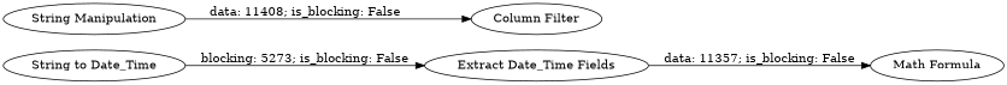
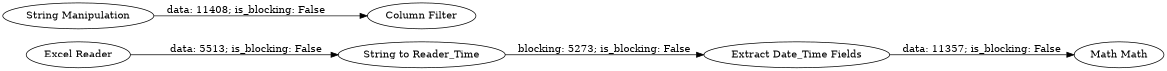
  digraph {
    rankdir=LR
-   n1 [label="String to Date_Time"]
+   n1 [label="String to Reader_Time"]
    n2 [label="Extract Date_Time Fields"]
-   n3 [label="Math Formula"]
+   n3 [label="Math Math"]
    n4 [label="String Manipulation"]
    n5 [label="Column Filter"]
+   n6 [label="Excel Reader"]
    n1 -> n2 [label="blocking: 5273; is_blocking: False"]
    n2 -> n3 [label="data: 11357; is_blocking: False"]
    n4 -> n5 [label="data: 11408; is_blocking: False"]
+   n6 -> n1 [label="data: 5513; is_blocking: False"]
  }
